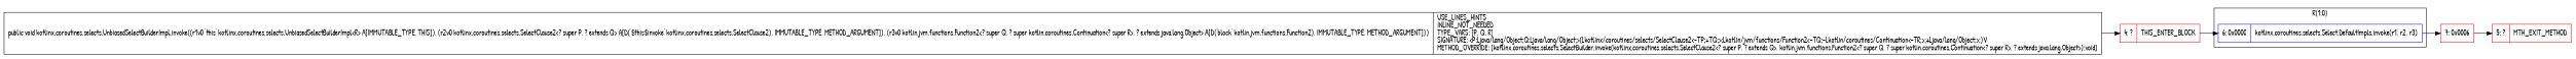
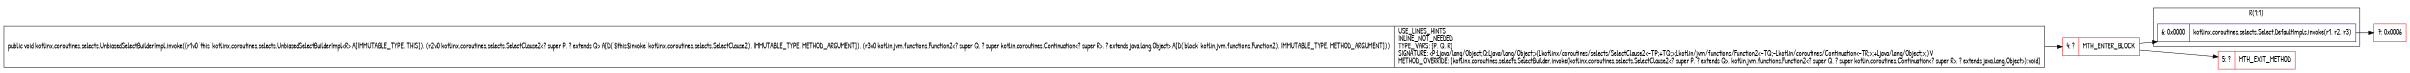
  digraph {
    fontname="Patrick Hand"
    rankdir=LR
    node [color=red fontname="Patrick Hand" shape=record]
    edge [fontname="Patrick Hand"]
    n1 [color=blue label="{6\:\ 0x0000|kotlinx.coroutines.selects.Select.DefaultImpls.invoke(r1, r2, r3)\l}"]
    n2 [label="{7\:\ 0x0006}"]
    n3 [label="{5\:\ ?|MTH_EXIT_METHOD\l}"]
-   n4 [label="{4\:\ ?|THIS_ENTER_BLOCK\l}"]
+   n4 [label="{4\:\ ?|MTH_ENTER_BLOCK\l}"]
    n5 [label="{public void kotlinx.coroutines.selects.UnbiasedSelectBuilderImpl.invoke((r1v0 'this' kotlinx.coroutines.selects.UnbiasedSelectBuilderImpl\<R\> A[IMMUTABLE_TYPE, THIS]), (r2v0 kotlinx.coroutines.selects.SelectClause2\<? super P, ? extends Q\> A[D('$this$invoke' kotlinx.coroutines.selects.SelectClause2), IMMUTABLE_TYPE, METHOD_ARGUMENT]), (r3v0 kotlin.jvm.functions.Function2\<? super Q, ? super kotlin.coroutines.Continuation\<? super R\>, ? extends java.lang.Object\> A[D('block' kotlin.jvm.functions.Function2), IMMUTABLE_TYPE, METHOD_ARGUMENT]))  | USE_LINES_HINTS\lINLINE_NOT_NEEDED\lTYPE_VARS: [P, Q, R]\lSIGNATURE: \<P:Ljava\/lang\/Object;Q:Ljava\/lang\/Object;\>(Lkotlinx\/coroutines\/selects\/SelectClause2\<\-TP;+TQ;\>;Lkotlin\/jvm\/functions\/Function2\<\-TQ;\-Lkotlin\/coroutines\/Continuation\<\-TR;\>;+Ljava\/lang\/Object;\>;)V\lMETHOD_OVERRIDE: [kotlinx.coroutines.selects.SelectBuilder.invoke(kotlinx.coroutines.selects.SelectClause2\<? super P, ? extends Q\>, kotlin.jvm.functions.Function2\<? super Q, ? super kotlin.coroutines.Continuation\<? super R\>, ? extends java.lang.Object\>):void]\l}" color=""]
    subgraph cluster_1 {
-     label="R(1:0)"
+     label="R(1:1)"
      n1
    }
    n1 -> n2
-   n2 -> n3
+   n4 -> n3
    n4 -> n1
    n5 -> n4
  }
